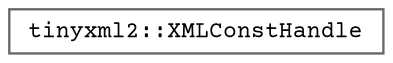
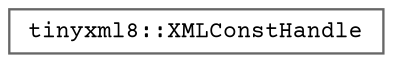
  digraph {
    rankdir=LR
    fontname="Courier Prime"
-   n1 [color=grey40 fillcolor=white fontname="Courier Prime" fontsize=10 height=0.2 label="tinyxml2::XMLConstHandle" shape=box style=filled width=0.4]
+   n1 [color=grey40 fillcolor=white fontname="Courier Prime" fontsize=10 height=0.2 label="tinyxml8::XMLConstHandle" shape=box style=filled width=0.4]
  }
